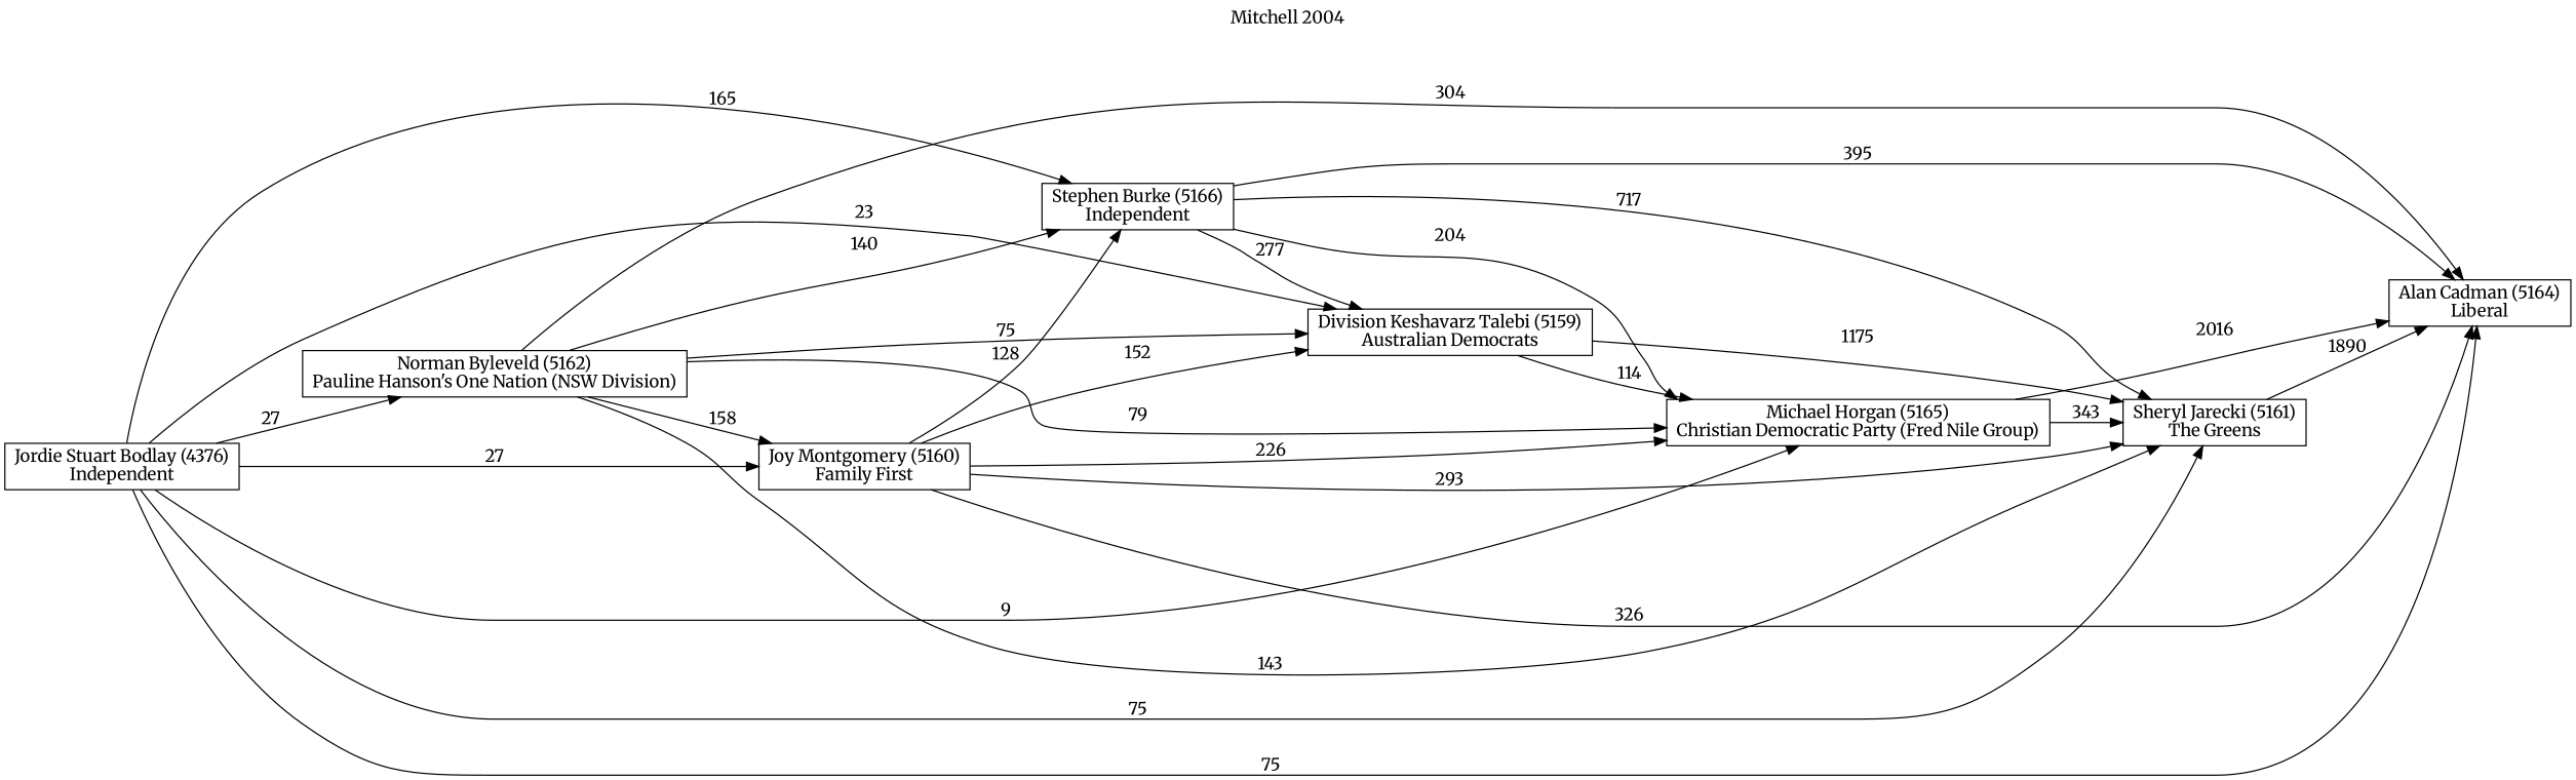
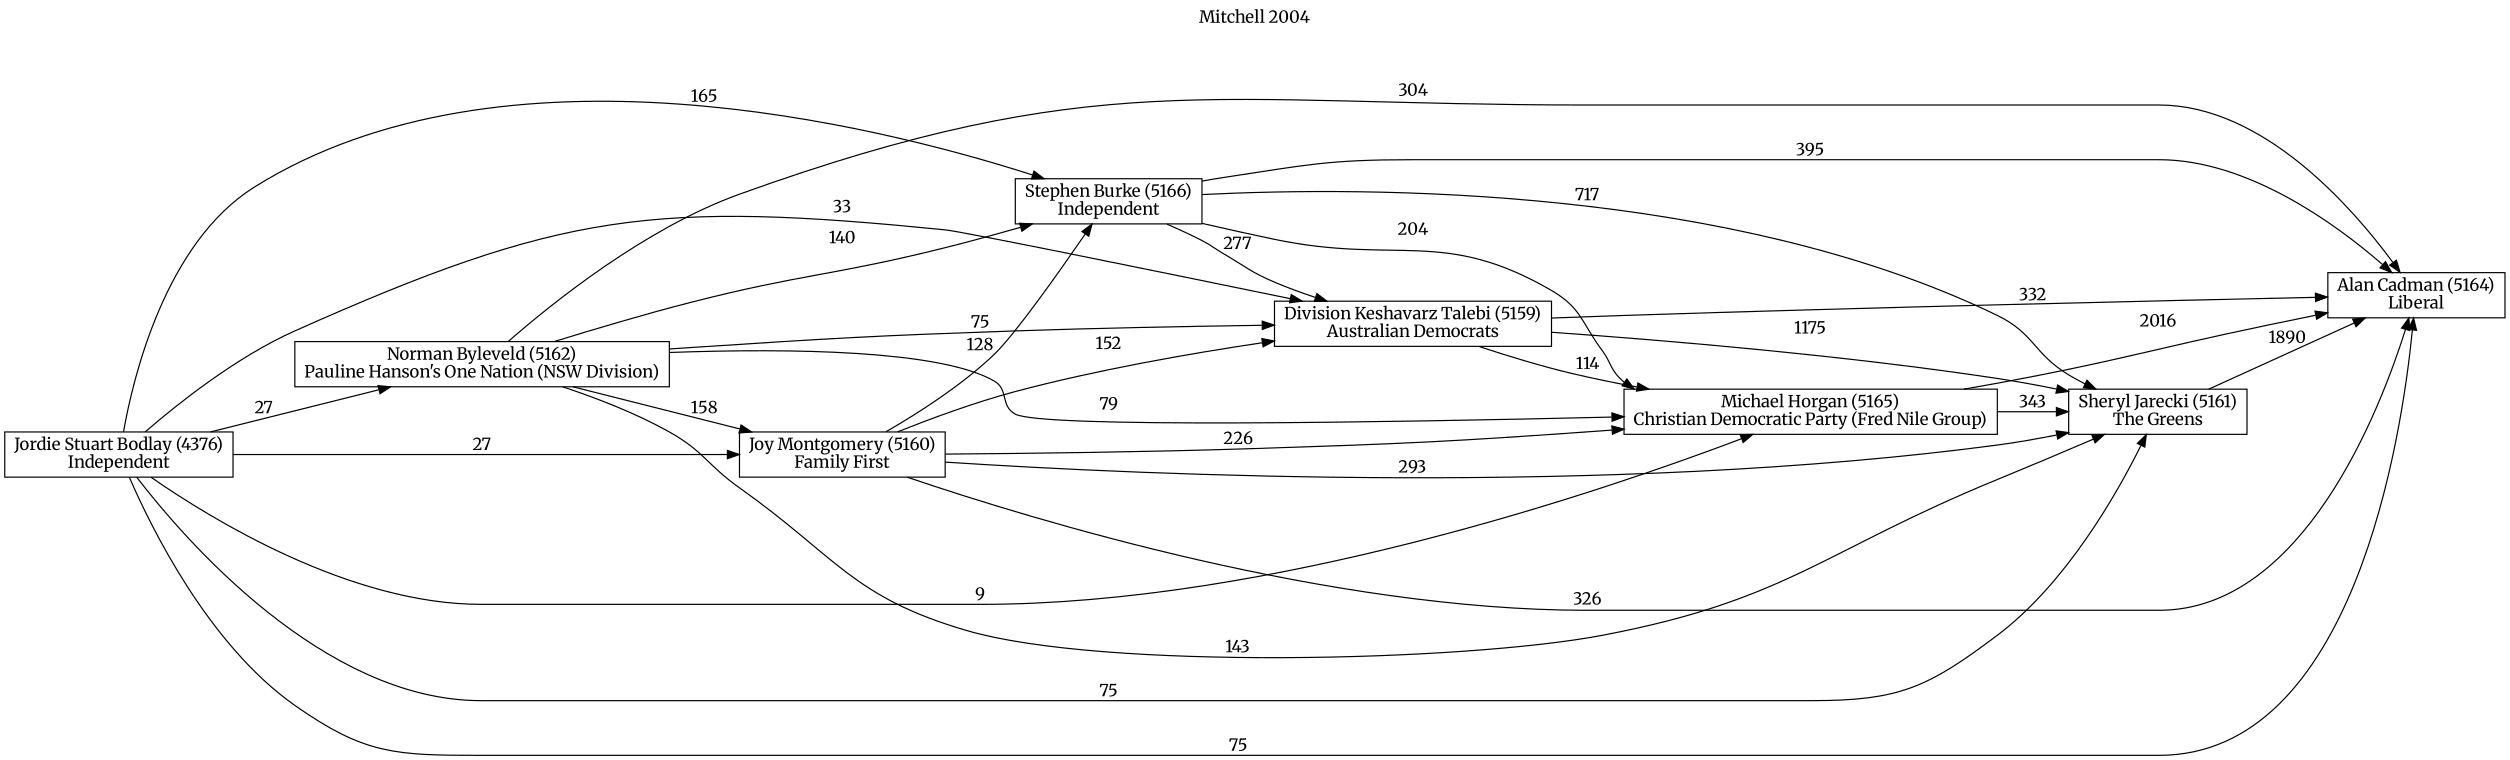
  digraph {
    fontname=Merriweather
    label="Mitchell 2004"
    labelloc=t
    mclimit=10
    rankdir=LR
    node [fontname=Merriweather shape=box]
    edge [fontname=Merriweather]
    n1 [label="Alan Cadman (5164)\nLiberal"]
    n2 [label="Sheryl Jarecki (5161)\nThe Greens"]
    n3 [label="Michael Horgan (5165)\nChristian Democratic Party (Fred Nile Group)"]
    n4 [label="Division Keshavarz Talebi (5159)\nAustralian Democrats"]
    n5 [label="Stephen Burke (5166)\nIndependent"]
    n6 [label="Joy Montgomery (5160)\nFamily First"]
    n7 [label="Norman Byleveld (5162)\nPauline Hanson's One Nation (NSW Division)"]
    n8 [label="Jordie Stuart Bodlay (4376)\nIndependent"]
    n2 -> n1 [label=1890]
    n3 -> n1 [label=2016]
    n3 -> n2 [label=343]
+   n4 -> n1 [label=332]
    n4 -> n2 [label=1175]
    n4 -> n3 [label=114]
    n5 -> n1 [label=395]
    n5 -> n2 [label=717]
    n5 -> n3 [label=204]
    n5 -> n4 [label=277]
    n6 -> n1 [label=326]
    n6 -> n2 [label=293]
    n6 -> n3 [label=226]
    n6 -> n4 [label=152]
    n6 -> n5 [label=128]
    n7 -> n1 [label=304]
    n7 -> n2 [label=143]
    n7 -> n3 [label=79]
    n7 -> n4 [label=75]
    n7 -> n5 [label=140]
    n7 -> n6 [label=158]
    n8 -> n1 [label=75]
    n8 -> n2 [label=75]
    n8 -> n3 [label=9]
-   n8 -> n4 [label=23]
+   n8 -> n4 [label=33]
    n8 -> n5 [label=165]
    n8 -> n6 [label=27]
    n8 -> n7 [label=27]
  }
